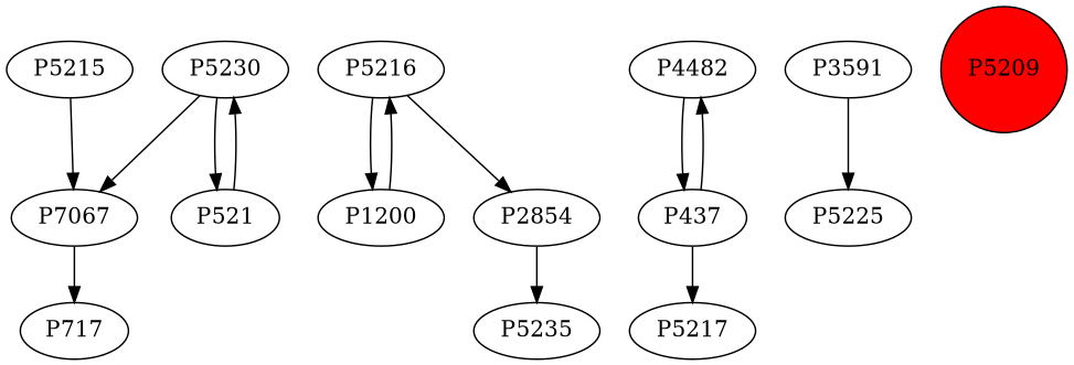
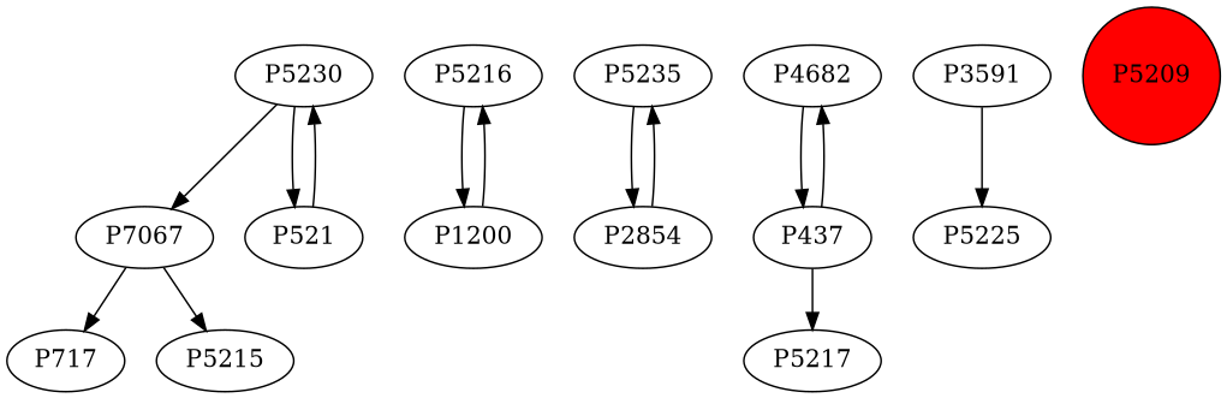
  digraph {
    P7067
    P717
    P5215
    P5216
    P1200
    P5230
    P521
    P5235
    P2854
-   P4682 [label=P4482]
+   P4682
    P437
    P5217
    P3591
    P5225
    P5209 [fillcolor=red shape=circle style=filled]
    P7067 -> P717
-   P5215 -> P7067
+   P7067 -> P5215
    P5216 -> P1200
    P1200 -> P5216
    P5230 -> P7067
    P5230 -> P521
    P521 -> P5230
-   P5216 -> P2854
+   P5235 -> P2854
    P2854 -> P5235
    P4682 -> P437
    P437 -> P4682
    P437 -> P5217
    P3591 -> P5225
  }
